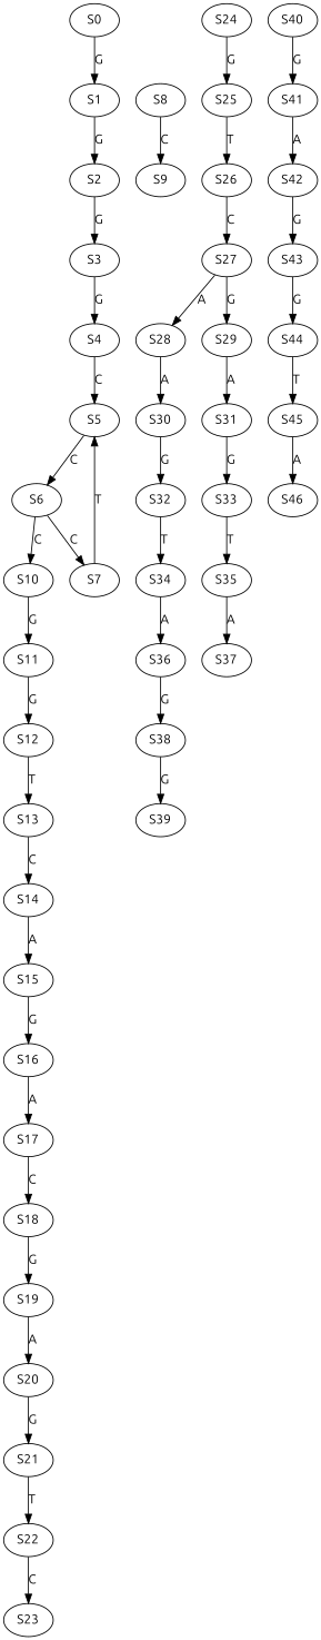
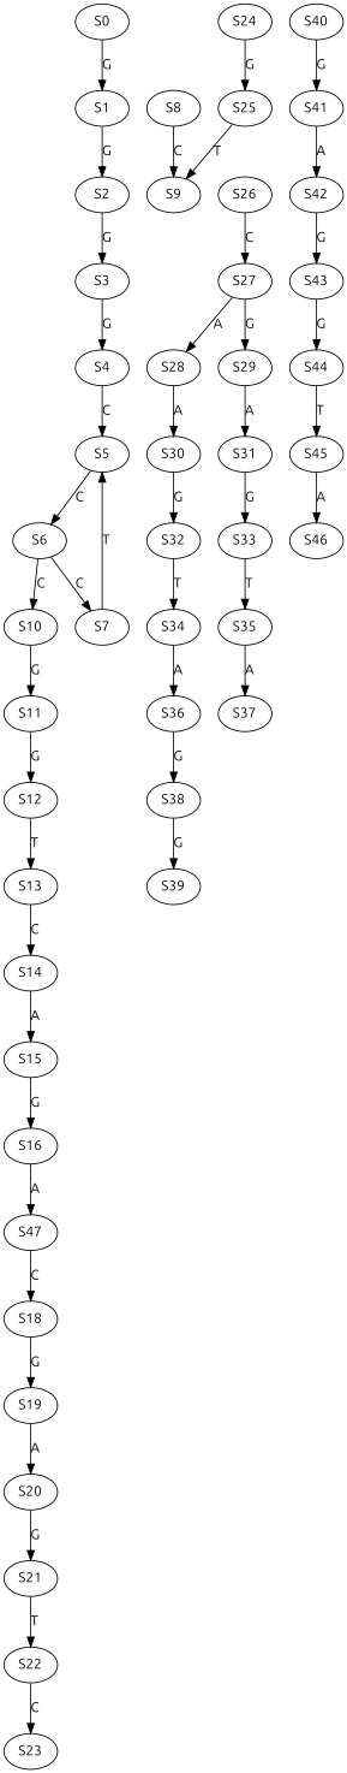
  strict digraph {
    fontname=Ubuntu
    node [fontname=Ubuntu]
    edge [fontname=Ubuntu]
    S0
    S1
    S2
    S3
    S4
    S5
    S6
    S7
    S10
    S8
    S9
    S11
    S12
    S13
    S14
    S15
    S16
-   S17
+   S17 [label=S47]
    S18
    S19
    S20
    S21
    S22
    S23
    S24
    S25
    S26
    S27
    S28
    S29
    S30
    S31
    S32
    S33
    S34
    S35
    S36
    S37
    S38
    S39
    S40
    S41
    S42
    S43
    S44
    S45
    S46
    S0 -> S1 [label=G]
    S1 -> S2 [label=G]
    S2 -> S3 [label=G]
    S3 -> S4 [label=G]
    S4 -> S5 [label=C]
    S5 -> S6 [label=C]
    S6 -> S7 [label=C]
    S6 -> S10 [label=C]
    S7 -> S5 [label=T]
    S10 -> S11 [label=G]
    S8 -> S9 [label=C]
    S11 -> S12 [label=G]
    S12 -> S13 [label=T]
    S13 -> S14 [label=C]
    S14 -> S15 [label=A]
    S15 -> S16 [label=G]
    S16 -> S17 [label=A]
    S17 -> S18 [label=C]
    S18 -> S19 [label=G]
    S19 -> S20 [label=A]
    S20 -> S21 [label=G]
    S21 -> S22 [label=T]
    S22 -> S23 [label=C]
    S24 -> S25 [label=G]
-   S25 -> S26 [label=T]
+   S25 -> S9 [label=T]
    S26 -> S27 [label=C]
    S27 -> S28 [label=A]
    S27 -> S29 [label=G]
    S28 -> S30 [label=A]
    S29 -> S31 [label=A]
    S30 -> S32 [label=G]
    S31 -> S33 [label=G]
    S32 -> S34 [label=T]
    S33 -> S35 [label=T]
    S34 -> S36 [label=A]
    S35 -> S37 [label=A]
    S36 -> S38 [label=G]
    S38 -> S39 [label=G]
    S40 -> S41 [label=G]
    S41 -> S42 [label=A]
    S42 -> S43 [label=G]
    S43 -> S44 [label=G]
    S44 -> S45 [label=T]
    S45 -> S46 [label=A]
  }
